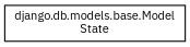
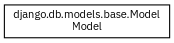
  digraph {
    rankdir=LR
    fontname="IBM Plex Sans"
-   n1 [color=black fillcolor=white fontname="IBM Plex Sans" fontsize=10 height=0.2 label="django.db.models.base.Model\lState" shape=record style=filled width=0.4]
+   n1 [color=black fillcolor=white fontname="IBM Plex Sans" fontsize=10 height=0.2 label="django.db.models.base.Model\lModel" shape=record style=filled width=0.4]
  }
